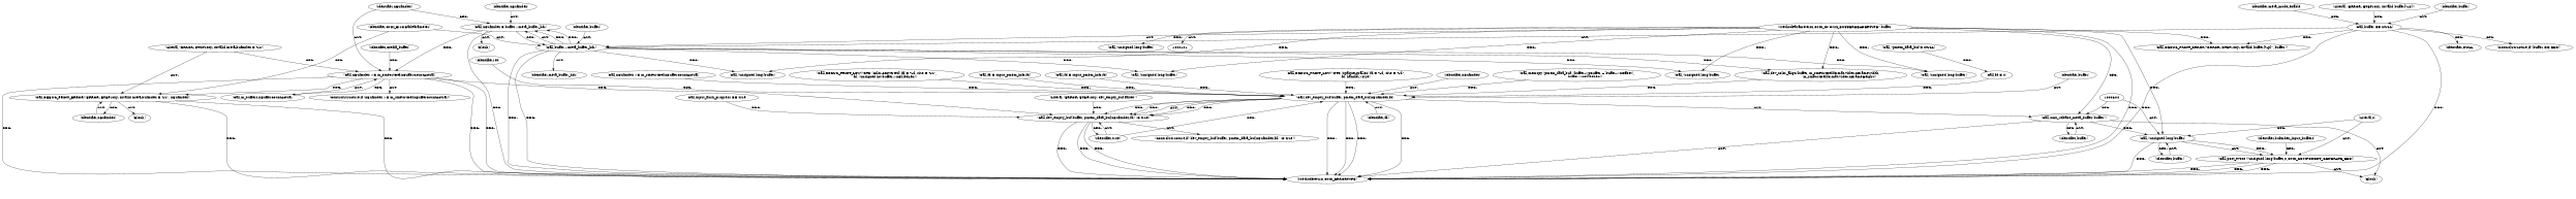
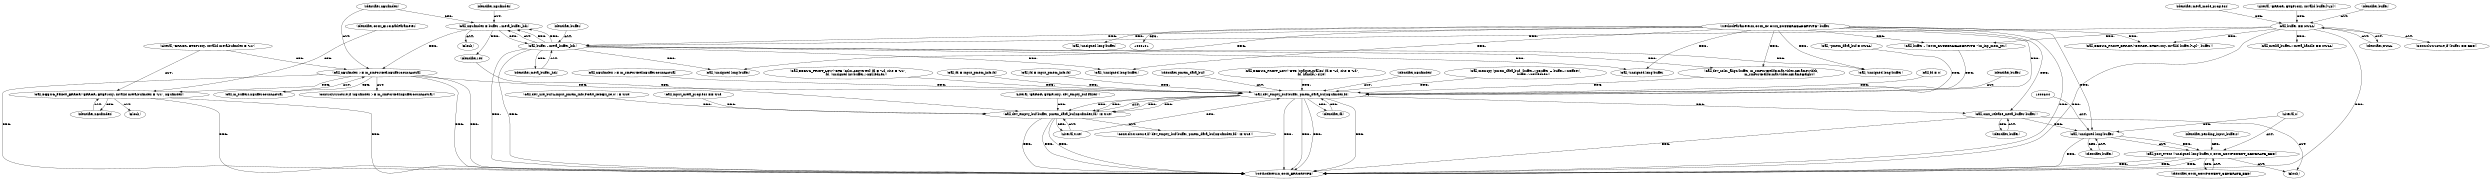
  digraph {
    n1 [label="(Call,nBufIndex = buffer - meta_buffer_hdr)"]
    n2 [label="(Call,buffer - meta_buffer_hdr)"]
    n3 [label="(Call,nBufIndex >= m_sInPortDef.nBufferCountActual)"]
    n4 [label="(Block,)"]
    n5 [label="(MethodReturn,OMX_ERRORTYPE)"]
    n6 [label="(Identifier,meta_buffer_hdr)"]
    n7 [label="(Call,(unsigned long)buffer)"]
    n8 [label="(Call,dev_color_align(buffer, m_sInPortDef.format.video.nFrameWidth,\n                                    m_sInPortDef.format.video.nFrameHeight))"]
    n9 [label="(Call,(unsigned long)buffer)"]
    n10 [label="(Call,(unsigned long)buffer)"]
    n11 [label="(Call,(unsigned long)buffer)"]
    n12 [label="(Call,dev_empty_buf(buffer, pmem_data_buf,nBufIndex,fd))"]
    n13 [label="(Call,DEBUG_PRINT_ERROR(\"ERROR: ETBProxy: Invalid meta-bufIndex = %u\", nBufIndex))"]
    n14 [label="(Call,m_buffers.nBufferCountActual)"]
    n15 [label="(ControlStructure,if (nBufIndex >= m_sInPortDef.nBufferCountActual))"]
    n16 [label="(Call,omx_release_meta_buffer(buffer))"]
    n17 [label="(Call,dev_empty_buf(buffer, pmem_data_buf,nBufIndex,fd) != true)"]
    n18 [label="(Identifier,fd)"]
    n19 [label="(Call,buffer == NULL)"]
+   n20 [label="(Call,buffer - ((OMX_BUFFERHEADERTYPE *)m_inp_mem_ptr))"]
    n21 [label="(Call,DEBUG_PRINT_ERROR(\"ERROR: ETBProxy: Invalid buffer[%p]\", buffer))"]
    n22 [label="(Identifier,NULL)"]
    n23 [label="(ControlStructure,if (buffer == EBD))"]
+   n24 [label="(Call,media_buffer->meta_handle == NULL)"]
    n25 [label="(MethodParameterIn,OMX_IN OMX_BUFFERHEADERTYPE* buffer)"]
    n26 [label="(Call,(unsigned long)buffer)"]
    n27 [label="(Call,(unsigned long)buffer)"]
    1000101
    n29 [label="(Block,)"]
    n30 [label="(Identifier,buffer)"]
    n31 [label="(Call,post_event ((unsigned long)buffer,0,OMX_COMPONENT_GENERATE_EBD))"]
    n32 [label="(Identifier,buffer)"]
    n33 [label="(Identifier,nBufIndex)"]
    n34 [label="(Block,)"]
    n35 [label="(ControlStructure,if (dev_empty_buf(buffer, pmem_data_buf,nBufIndex,fd) != true))"]
-   n36 [label="(Identifier,true)"]
+   n36 [label="(Literal,true)"]
+   n37 [label="(Identifier,OMX_COMPONENT_GENERATE_EBD)"]
    n38 [label="(Identifier,nBufIndex)"]
    n39 [label="(Literal,\"ERROR: ETBProxy: Invalid meta-bufIndex = %u\")"]
    n40 [label="(Identifier,buffer)"]
-   n41 [label="(Identifier,meta_mode_enable)"]
+   n41 [label="(Identifier,meta_mode_progress)"]
    n42 [label="(Literal,\"ERROR: ETBProxy: dev_empty_buf failed\")"]
    n43 [label="(Identifier,ret)"]
    n44 [label="(Identifier,buffer)"]
    n45 [label="(Identifier,OMX_ErrorBadParameter)"]
-   n46 [label="(Identifier,bufIndex_input_buffers)"]
+   n46 [label="(Identifier,pending_input_buffers)"]
    n47 [label="(Call,nBufIndex >= m_sInPortDef.nBufferCountActual)"]
    n48 [label="(Identifier,nBufIndex)"]
+   n49 [label="(Call,dev_use_buf(&Input_pmem_info,PORT_INDEX_IN,0) != true)"]
    n50 [label="(Literal,0)"]
    n51 [label="(Call,DEBUG_PRINT_LOW(\"ETB (color-converted) fd = %d, size = %u\",\n                fd, (unsigned int)buffer->nFilledLen))"]
    n52 [label="(Call,fd = 0)"]
-   n53 [label="(Call,input_flush_progress == true)"]
+   n53 [label="(Call,input_meta_progress == true)"]
    n54 [label="(Call,fd = Input_pmem_info.fd)"]
    n55 [label="(Call,fd = Input_pmem_info.fd)"]
    n56 [label="(Call,*pmem_data_buf = NULL)"]
+   n57 [label="(Identifier,pmem_data_buf)"]
    n58 [label="(Call,DEBUG_PRINT_LOW(\"ETB (opaque-gralloc) fd = %d, size = %d\",\n                    fd, handle->size))"]
    n59 [label="(Literal,\"ERROR: ETBProxy: Invalid buffer[%p]\")"]
    n60 [label="(Identifier,nBufIndex)"]
    n61 [label="(Identifier,buffer)"]
-   n62 [label="(Identifier,media_buffer)"]
    n63 [label="(Call,memcpy (pmem_data_buf, (buffer->pBuffer + buffer->nOffset),\n                buffer->nFilledLen))"]
    1000604
    n1 -> n2 [label="CFG: "]
    n1 -> n3 [label="DDG: "]
    n1 -> n4 [label="AST: "]
-   n1 -> n5 [label="DDG: "]
+   n1 -> n43 [label="DDG: "]
    n2 -> n1 [label="AST: "]
    n2 -> n1 [label="DDG: "]
    n2 -> n1 [label="DDG: "]
    n2 -> n5 [label="DDG: "]
    n2 -> n5 [label="DDG: "]
-   n2 -> n6 [label="AST: "]
+   n2 -> n6 [label="CFG: "]
    n2 -> n7 [label="DDG: "]
    n2 -> n8 [label="DDG: "]
    n2 -> n9 [label="DDG: "]
    n2 -> n10 [label="DDG: "]
    n2 -> n11 [label="DDG: "]
    n3 -> n5 [label="DDG: "]
    n3 -> n5 [label="DDG: "]
    n3 -> n5 [label="DDG: "]
    n3 -> n12 [label="DDG: "]
    n3 -> n13 [label="DDG: "]
    n3 -> n14 [label="CFG: "]
    n3 -> n15 [label="AST: "]
-   n45 -> n2 [label="AST: "]
+   n6 -> n2 [label="AST: "]
    n8 -> n12 [label="DDG: "]
    n12 -> n5 [label="DDG: "]
    n12 -> n5 [label="DDG: "]
    n12 -> n5 [label="DDG: "]
    n12 -> n5 [label="DDG: "]
-   n12 -> n16 [label="AST: "]
+   n12 -> n16 [label="DDG: "]
    n12 -> n17 [label="AST: "]
    n12 -> n17 [label="DDG: "]
    n12 -> n17 [label="DDG: "]
    n12 -> n17 [label="DDG: "]
    n12 -> n17 [label="DDG: "]
+   n12 -> n18 [label="CFG: "]
    n13 -> n5 [label="DDG: "]
    n13 -> n5 [label="DDG: "]
    n13 -> n33 [label="CFG: "]
    n13 -> n34 [label="AST: "]
    n14 -> n3 [label="AST: "]
-   n16 -> n5 [label="AST: "]
+   n16 -> n5 [label="DDG: "]
    n16 -> n26 [label="DDG: "]
    n16 -> n29 [label="AST: "]
    n16 -> n30 [label="CFG: "]
    n17 -> n5 [label="DDG: "]
    n17 -> n5 [label="DDG: "]
    n17 -> n5 [label="DDG: "]
    n17 -> n35 [label="AST: "]
    n17 -> n36 [label="CFG: "]
-   n18 -> n12 [label="AST: "]
-   n19 -> n2 [label="AST: "]
+   n18 -> n12 [label="CFG: "]
+   n19 -> n2 [label="DDG: "]
    n19 -> n5 [label="DDG: "]
    n19 -> n5 [label="DDG: "]
+   n19 -> n20 [label="DDG: "]
    n19 -> n21 [label="DDG: "]
-   n19 -> n22 [label="CFG: "]
-   n19 -> n23 [label="CFG: "]
-   n25 -> n2 [label="AST: "]
+   n19 -> n22 [label="AST: "]
+   n19 -> n23 [label="AST: "]
+   n19 -> n24 [label="DDG: "]
+   n20 -> n12 [label="DDG: "]
+   n22 -> n19 [label="AST: "]
+   n25 -> n2 [label="DDG: "]
    n25 -> n5 [label="DDG: "]
    n25 -> n7 [label="DDG: "]
    n25 -> n8 [label="DDG: "]
    n25 -> n9 [label="DDG: "]
    n25 -> n10 [label="DDG: "]
    n25 -> n11 [label="DDG: "]
-   n25 -> n16 [label="CFG: "]
+   n25 -> n12 [label="DDG: "]
+   n25 -> n16 [label="DDG: "]
+   n25 -> n20 [label="DDG: "]
    n25 -> n21 [label="DDG: "]
    n25 -> n26 [label="DDG: "]
    n25 -> n27 [label="DDG: "]
-   n25 -> 1000101 [label="AST: "]
+   n25 -> 1000101 [label="CFG: "]
    n26 -> n5 [label="DDG: "]
    n26 -> n31 [label="AST: "]
    n26 -> n31 [label="DDG: "]
    n26 -> n32 [label="CFG: "]
    n30 -> n16 [label="AST: "]
    n31 -> n5 [label="DDG: "]
    n31 -> n5 [label="DDG: "]
    n31 -> n5 [label="DDG: "]
    n31 -> n29 [label="AST: "]
+   n31 -> n37 [label="CFG: "]
    n32 -> n26 [label="AST: "]
    n33 -> n13 [label="AST: "]
    n36 -> n12 [label="CFG: "]
    n36 -> n17 [label="AST: "]
+   n37 -> n31 [label="AST: "]
    n38 -> n1 [label="CFG: "]
    n38 -> n3 [label="AST: "]
    n39 -> n3 [label="CFG: "]
    n39 -> n13 [label="AST: "]
    n40 -> n2 [label="AST: "]
    n41 -> n19 [label="CFG: "]
    n42 -> n17 [label="CFG: "]
    n43 -> n17 [label="CFG: "]
    n44 -> n12 [label="AST: "]
    n45 -> n13 [label="CFG: "]
    n46 -> n31 [label="CFG: "]
    n47 -> n12 [label="DDG: "]
    n48 -> n1 [label="AST: "]
+   n49 -> n17 [label="DDG: "]
    n50 -> n26 [label="CFG: "]
    n50 -> n31 [label="AST: "]
    n51 -> n12 [label="DDG: "]
    n52 -> n12 [label="DDG: "]
    n53 -> n17 [label="DDG: "]
    n54 -> n12 [label="DDG: "]
    n55 -> n12 [label="DDG: "]
-   n56 -> n52 [label="DDG: "]
+   n56 -> n12 [label="DDG: "]
+   n57 -> n12 [label="AST: "]
    n58 -> n12 [label="DDG: "]
    n59 -> n19 [label="CFG: "]
    n60 -> n12 [label="AST: "]
    n61 -> n19 [label="AST: "]
-   n62 -> n3 [label="CFG: "]
    n63 -> n12 [label="DDG: "]
-   1000604 -> n16 [label="CFG: "]
    1000604 -> n26 [label="AST: "]
  }
